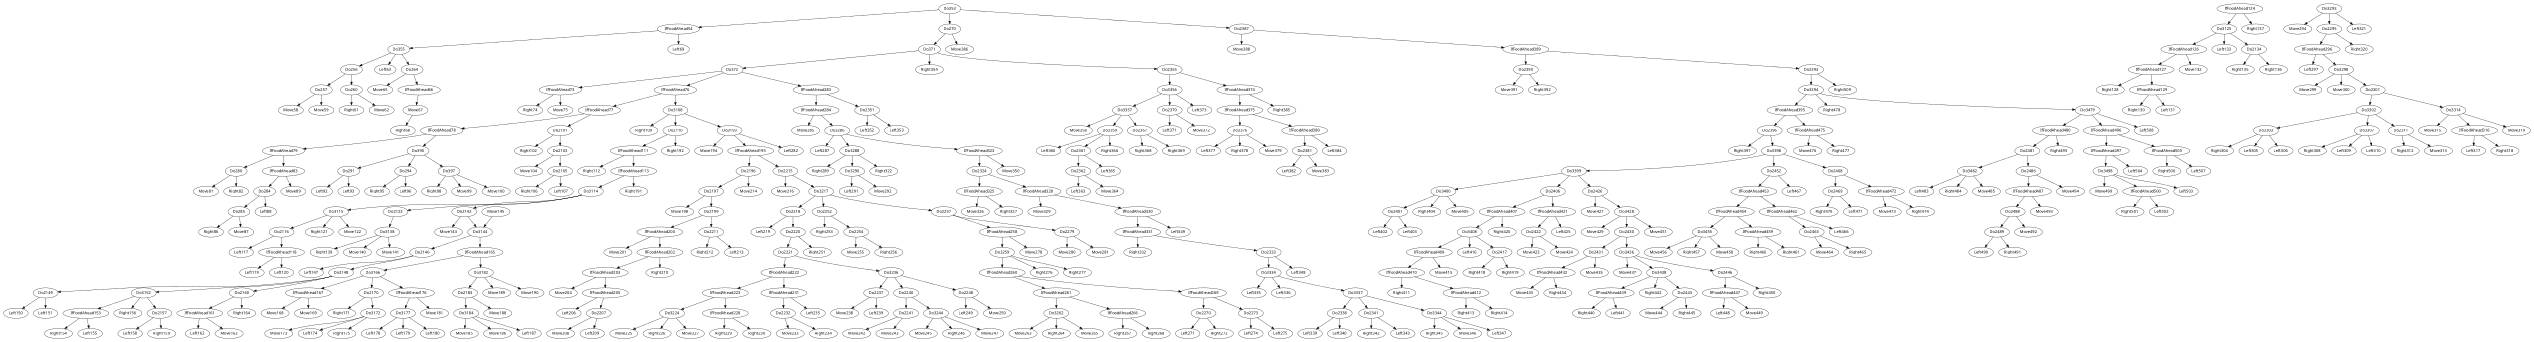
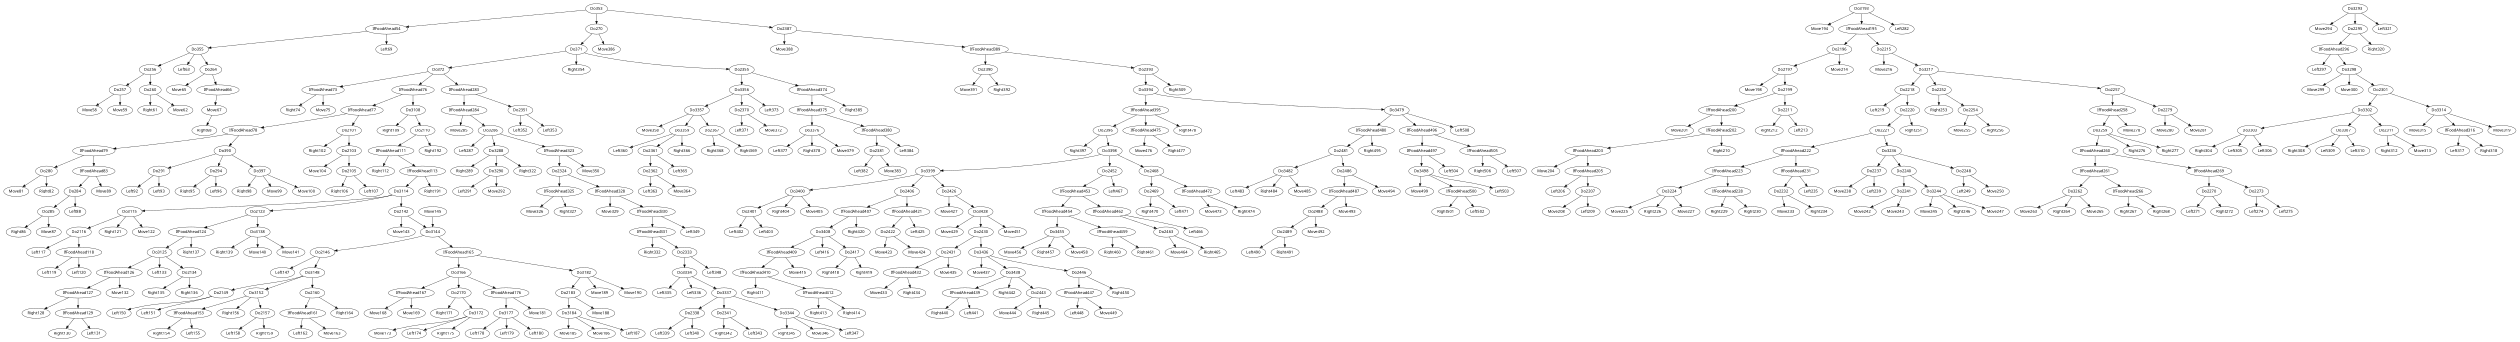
  digraph {
    fontname="Noto Sans"
    node [fontname="Noto Sans"]
    edge [fontname="Noto Sans"]
    Do257
    Move58
    Move59
    Do256
    Do260
    Right61
    Move62
    Do355
    Left63
    Do264
    Move65
    IfFoodAhead66
    Move67
    Right68
    IfFoodAhead54
    Left69
    Do353
    Do270
    Do2387
    Do371
    Move386
    Move388
    IfFoodAhead389
    IfFoodAhead73
    Right74
    Move75
    Do372
    IfFoodAhead76
    IfFoodAhead283
    IfFoodAhead77
    Do3108
    IfFoodAhead284
    Do2351
    Do280
    Move81
    Right82
    IfFoodAhead79
    IfFoodAhead83
    Do284
    Move89
    Do285
    Right86
    Move87
    Left88
    IfFoodAhead78
    Do390
    Do291
    Do294
    Do397
    Left92
    Left93
    Right95
    Left96
    Right98
    Move99
    Move100
    Do2101
    Right102
    Do2103
    Move104
    Do2105
    Right106
    Left107
    Right109
    Do2110
    Do3193
    IfFoodAhead111
    Right192
    Move194
    IfFoodAhead195
    Left282
    Right112
    IfFoodAhead113
    Do3114
    Right191
    Do2116
    Left117
    IfFoodAhead118
    Left119
    Left120
    Do3115
    Right121
    Move122
    Do2123
    Do2142
    IfFoodAhead124
    Do3138
    Move143
    Do3144
    IfFoodAhead127
    Right128
    IfFoodAhead129
    Right130
    Left131
    IfFoodAhead126
    Move132
    Do3125
    Left133
    Do2134
    Right135
    Right136
    Right137
    Right139
    Move140
    Move141
    Do2146
    IfFoodAhead165
    Move145
    Left147
    Do3148
    Do3166
    Do3182
    Do2149
    Do3152
    Do2160
    Left150
    Left151
    IfFoodAhead153
    Right156
    Do2157
    IfFoodAhead161
    Right164
    Right154
    Left155
    Left158
    Right159
    Left162
    Move163
    IfFoodAhead167
    Move168
    Move169
    Do2170
    IfFoodAhead176
    Right171
    Do3172
    Do3177
    Move181
    Move173
    Left174
    Right175
    Left178
    Left179
    Left180
    Do2183
    Move189
    Move190
    Do3184
    Move185
    Move186
    Left187
    Move188
    Do2196
    Do2215
    Do2197
    Move198
    Do2199
    IfFoodAhead200
    Do2211
    Move201
    IfFoodAhead202
    IfFoodAhead203
    Right210
    Move204
    IfFoodAhead205
    Left206
    Do2207
    Move208
    Left209
    Right212
    Left213
    Move214
    Move216
    Do3217
    Do2218
    Do2252
    Do2257
    Left219
    Do2220
    Do2221
    Right251
    Do3224
    Move225
    Right226
    Move227
    IfFoodAhead223
    IfFoodAhead228
    Right229
    Right230
    IfFoodAhead222
    IfFoodAhead231
    Do2232
    Left235
    Move233
    Right234
    Do3236
    Do2237
    Do2240
    Do2248
    Move238
    Left239
    Do2241
    Do3244
    Left249
    Move250
    Move242
    Move243
    Move245
    Right246
    Move247
    Right253
    Do2254
    IfFoodAhead258
    Do2279
    Move255
    Right256
    Do3262
    Move263
    Right264
    Move265
    IfFoodAhead261
    IfFoodAhead266
    Right267
    Right268
    IfFoodAhead260
    IfFoodAhead269
    Do2270
    Do2273
    Left271
    Right272
    Left274
    Left275
    Do3259
    Right276
    Right277
    Move278
    Move280
    Move281
    Move285
    Do3286
    Left287
    Do3288
    IfFoodAhead323
    Right289
    Do3290
    Right322
    Do2324
    Move350
    Left291
    Move292
    Do3293
    Move294
    Do2295
    Left321
    IfFoodAhead296
    Right320
    Left297
    Do3298
    Move299
    Move300
    Do2301
    Do3302
    Do3314
    Do3303
    Right304
    Left305
    Left306
    Do3307
    Do2311
    Right308
    Left309
    Left310
    Right312
    Move313
    Move315
    IfFoodAhead316
    Move319
    Left317
    Right318
    IfFoodAhead325
    Move326
    Right327
    IfFoodAhead328
    Move329
    IfFoodAhead330
    IfFoodAhead331
    Left349
    Right332
    Do2333
    Do3334
    Left348
    Left335
    Left336
    Do3337
    Do2338
    Do2341
    Do3344
    Left339
    Left340
    Right342
    Left343
    Right345
    Move346
    Left347
    Left352
    Left353
    Right354
    Do2355
    Do3356
    IfFoodAhead374
    Do3357
    Move358
    Do3359
    Do2367
    Left360
    Do2361
    Right366
    Right368
    Right369
    Do2362
    Left365
    Left363
    Move364
    Do2370
    Left373
    Left371
    Move372
    IfFoodAhead375
    Right385
    Do3376
    Left377
    Right378
    Move379
    IfFoodAhead380
    Do2381
    Left384
    Left382
    Move383
    Do2390
    Do2393
    Move391
    Right392
    Do3394
    Right509
    Do2396
    Right397
    Do3398
    Do3399
    Do2452
    Do2468
    Do2401
    Left402
    Left403
    Do3400
    Right404
    Move405
    Do2406
    Do2426
    IfFoodAhead407
    IfFoodAhead421
    Move427
    Do3428
    IfFoodAhead410
    Right411
    IfFoodAhead412
    Right413
    Right414
    IfFoodAhead409
    Move415
    Do3408
    Left416
    Do2417
    Right418
    Right419
    Right420
    Do2422
    Left425
    Move423
    Move424
    Move429
    Do2430
    Move451
    Do2431
    Do3436
    IfFoodAhead432
    Move433
    Right434
    Move435
    Move437
    Do3438
    Do2446
    IfFoodAhead439
    Right442
    Do2443
    IfFoodAhead447
    Right450
    Right440
    Left441
    Move444
    Right445
    Left448
    Move449
    IfFoodAhead453
    Left467
    Do2469
    IfFoodAhead472
    Do3455
    Move456
    Right457
    Move458
    IfFoodAhead454
    IfFoodAhead459
    Right460
    Right461
    IfFoodAhead462
    Do2463
    Left466
    Move464
    Right465
    Right470
    Left471
    Move473
    Right474
    IfFoodAhead395
    IfFoodAhead475
    Move476
    Right477
    Right478
    Do3479
    IfFoodAhead480
    IfFoodAhead496
    Left508
    Do3482
    Left483
    Right484
    Move485
    Do2481
    Do2486
    IfFoodAhead487
    Move494
    Do2489
    Left490
    Right491
    Do2488
    Move492
    Move493
    Right495
    IfFoodAhead497
    IfFoodAhead505
    Do3498
    Move499
    IfFoodAhead500
    Left503
    Right501
    Left502
    Left504
    Right506
    Left507
    Do257 -> Move58
    Do257 -> Move59
    Do256 -> Do257
    Do256 -> Do260
    Do260 -> Right61
    Do260 -> Move62
    Do355 -> Do256
    Do355 -> Left63
    Do355 -> Do264
    Do264 -> Move65
    Do264 -> IfFoodAhead66
    IfFoodAhead66 -> Move67
    Move67 -> Right68
    IfFoodAhead54 -> Do355
    IfFoodAhead54 -> Left69
    Do353 -> IfFoodAhead54
    Do353 -> Do270
    Do353 -> Do2387
    Do270 -> Do371
    Do270 -> Move386
    Do2387 -> Move388
    Do2387 -> IfFoodAhead389
    Do371 -> Do372
    Do371 -> Right354
    Do371 -> Do2355
    IfFoodAhead389 -> Do2390
    IfFoodAhead389 -> Do2393
    IfFoodAhead73 -> Right74
    IfFoodAhead73 -> Move75
    Do372 -> IfFoodAhead73
    Do372 -> IfFoodAhead76
    Do372 -> IfFoodAhead283
    IfFoodAhead76 -> IfFoodAhead77
    IfFoodAhead76 -> Do3108
    IfFoodAhead283 -> IfFoodAhead284
    IfFoodAhead283 -> Do2351
    IfFoodAhead77 -> IfFoodAhead78
    IfFoodAhead77 -> Do2101
    Do3108 -> Right109
    Do3108 -> Do2110
-   Do3108 -> Do3193
    IfFoodAhead284 -> Move285
    IfFoodAhead284 -> Do3286
    Do2351 -> Left352
    Do2351 -> Left353
    Do280 -> Move81
    Do280 -> Right82
    IfFoodAhead79 -> Do280
    IfFoodAhead79 -> IfFoodAhead83
    IfFoodAhead83 -> Do284
    IfFoodAhead83 -> Move89
    Do284 -> Do285
    Do284 -> Left88
    Do285 -> Right86
    Do285 -> Move87
    IfFoodAhead78 -> IfFoodAhead79
    IfFoodAhead78 -> Do390
    Do390 -> Do291
    Do390 -> Do294
    Do390 -> Do397
    Do291 -> Left92
    Do291 -> Left93
    Do294 -> Right95
    Do294 -> Left96
    Do397 -> Right98
    Do397 -> Move99
    Do397 -> Move100
    Do2101 -> Right102
    Do2101 -> Do2103
    Do2103 -> Move104
    Do2103 -> Do2105
    Do2105 -> Right106
    Do2105 -> Left107
    Do2110 -> IfFoodAhead111
    Do2110 -> Right192
    Do3193 -> Move194
    Do3193 -> IfFoodAhead195
    Do3193 -> Left282
    IfFoodAhead111 -> Right112
    IfFoodAhead111 -> IfFoodAhead113
    IfFoodAhead195 -> Do2196
    IfFoodAhead195 -> Do2215
    IfFoodAhead113 -> Do3114
    IfFoodAhead113 -> Right191
    Do3114 -> Do3115
    Do3114 -> Do2123
    Do3114 -> Do2142
    Do2116 -> Left117
    Do2116 -> IfFoodAhead118
    IfFoodAhead118 -> Left119
    IfFoodAhead118 -> Left120
    Do3115 -> Do2116
    Do3115 -> Right121
    Do3115 -> Move122
+   Do2123 -> IfFoodAhead124
    Do2123 -> Do3138
    Do2142 -> Move143
    Do2142 -> Do3144
    IfFoodAhead124 -> Do3125
    IfFoodAhead124 -> Right137
    Do3138 -> Right139
    Do3138 -> Move140
    Do3138 -> Move141
    Do3144 -> Do2146
    Do3144 -> IfFoodAhead165
    IfFoodAhead127 -> Right128
    IfFoodAhead127 -> IfFoodAhead129
    IfFoodAhead129 -> Right130
    IfFoodAhead129 -> Left131
    IfFoodAhead126 -> IfFoodAhead127
    IfFoodAhead126 -> Move132
    Do3125 -> IfFoodAhead126
    Do3125 -> Left133
    Do3125 -> Do2134
    Do2134 -> Right135
    Do2134 -> Right136
    Do2146 -> Left147
    Do2146 -> Do3148
    IfFoodAhead165 -> Do3166
    IfFoodAhead165 -> Do3182
    Move145 -> Do3144
    Do3148 -> Do2149
    Do3148 -> Do3152
    Do3148 -> Do2160
    Do3166 -> IfFoodAhead167
    Do3166 -> Do2170
    Do3166 -> IfFoodAhead176
    Do3182 -> Do2183
    Do3182 -> Move189
    Do3182 -> Move190
    Do2149 -> Left150
    Do2149 -> Left151
    Do3152 -> IfFoodAhead153
    Do3152 -> Right156
    Do3152 -> Do2157
    Do2160 -> IfFoodAhead161
    Do2160 -> Right164
    IfFoodAhead153 -> Right154
    IfFoodAhead153 -> Left155
    Do2157 -> Left158
    Do2157 -> Right159
    IfFoodAhead161 -> Left162
    IfFoodAhead161 -> Move163
    IfFoodAhead167 -> Move168
    IfFoodAhead167 -> Move169
    Do2170 -> Right171
    Do2170 -> Do3172
    IfFoodAhead176 -> Do3177
    IfFoodAhead176 -> Move181
    Do3172 -> Move173
    Do3172 -> Left174
    Do3172 -> Right175
    Do3177 -> Left178
    Do3177 -> Left179
    Do3177 -> Left180
    Do2183 -> Do3184
    Do2183 -> Move188
    Do3184 -> Move185
    Do3184 -> Move186
    Do3184 -> Left187
    Do2196 -> Do2197
    Do2196 -> Move214
    Do2215 -> Move216
    Do2215 -> Do3217
    Do2197 -> Move198
    Do2197 -> Do2199
    Do2199 -> IfFoodAhead200
    Do2199 -> Do2211
    IfFoodAhead200 -> Move201
    IfFoodAhead200 -> IfFoodAhead202
    Do2211 -> Right212
    Do2211 -> Left213
    IfFoodAhead202 -> IfFoodAhead203
    IfFoodAhead202 -> Right210
    IfFoodAhead203 -> Move204
    IfFoodAhead203 -> IfFoodAhead205
    IfFoodAhead205 -> Left206
    IfFoodAhead205 -> Do2207
    Do2207 -> Move208
    Do2207 -> Left209
    Do3217 -> Do2218
    Do3217 -> Do2252
    Do3217 -> Do2257
    Do2218 -> Left219
    Do2218 -> Do2220
    Do2252 -> Right253
    Do2252 -> Do2254
    Do2257 -> IfFoodAhead258
    Do2257 -> Do2279
    Do2220 -> Do2221
    Do2220 -> Right251
    Do2221 -> IfFoodAhead222
    Do2221 -> Do3236
    Do3224 -> Move225
    Do3224 -> Right226
    Do3224 -> Move227
    IfFoodAhead223 -> Do3224
    IfFoodAhead223 -> IfFoodAhead228
    IfFoodAhead228 -> Right229
    IfFoodAhead228 -> Right230
    IfFoodAhead222 -> IfFoodAhead223
    IfFoodAhead222 -> IfFoodAhead231
    IfFoodAhead231 -> Do2232
    IfFoodAhead231 -> Left235
    Do2232 -> Move233
    Do2232 -> Right234
    Do3236 -> Do2237
    Do3236 -> Do2240
    Do3236 -> Do2248
    Do2237 -> Move238
    Do2237 -> Left239
    Do2240 -> Do2241
    Do2240 -> Do3244
    Do2248 -> Left249
    Do2248 -> Move250
    Do2241 -> Move242
    Do2241 -> Move243
    Do3244 -> Move245
    Do3244 -> Right246
    Do3244 -> Move247
    Do2254 -> Move255
    Do2254 -> Right256
    IfFoodAhead258 -> Do3259
    IfFoodAhead258 -> Move278
    Do2279 -> Move280
    Do2279 -> Move281
    Do3262 -> Move263
    Do3262 -> Right264
    Do3262 -> Move265
    IfFoodAhead261 -> Do3262
    IfFoodAhead261 -> IfFoodAhead266
    IfFoodAhead266 -> Right267
    IfFoodAhead266 -> Right268
    IfFoodAhead260 -> IfFoodAhead261
    IfFoodAhead260 -> IfFoodAhead269
    IfFoodAhead269 -> Do2270
    IfFoodAhead269 -> Do2273
    Do2270 -> Left271
    Do2270 -> Right272
    Do2273 -> Left274
    Do2273 -> Left275
    Do3259 -> IfFoodAhead260
    Do3259 -> Right276
    Do3259 -> Right277
    Do3286 -> Left287
    Do3286 -> Do3288
    Do3286 -> IfFoodAhead323
    Do3288 -> Right289
    Do3288 -> Do3290
    Do3288 -> Right322
    IfFoodAhead323 -> Do2324
    IfFoodAhead323 -> Move350
    Do3290 -> Left291
    Do3290 -> Move292
    Do2324 -> IfFoodAhead325
    Do2324 -> IfFoodAhead328
    Do3293 -> Move294
    Do3293 -> Do2295
    Do3293 -> Left321
    Do2295 -> IfFoodAhead296
    Do2295 -> Right320
    IfFoodAhead296 -> Left297
    IfFoodAhead296 -> Do3298
    Do3298 -> Move299
    Do3298 -> Move300
    Do3298 -> Do2301
    Do2301 -> Do3302
    Do2301 -> Do3314
    Do3302 -> Do3303
    Do3302 -> Do3307
    Do3302 -> Do2311
    Do3314 -> Move315
    Do3314 -> IfFoodAhead316
    Do3314 -> Move319
    Do3303 -> Right304
    Do3303 -> Left305
    Do3303 -> Left306
    Do3307 -> Right308
    Do3307 -> Left309
    Do3307 -> Left310
    Do2311 -> Right312
    Do2311 -> Move313
    IfFoodAhead316 -> Left317
    IfFoodAhead316 -> Right318
    IfFoodAhead325 -> Move326
    IfFoodAhead325 -> Right327
    IfFoodAhead328 -> Move329
    IfFoodAhead328 -> IfFoodAhead330
    IfFoodAhead330 -> IfFoodAhead331
    IfFoodAhead330 -> Left349
    IfFoodAhead331 -> Right332
    IfFoodAhead331 -> Do2333
    Do2333 -> Do3334
    Do2333 -> Left348
    Do3334 -> Left335
    Do3334 -> Left336
    Do3334 -> Do3337
    Do3337 -> Do2338
    Do3337 -> Do2341
    Do3337 -> Do3344
    Do2338 -> Left339
    Do2338 -> Left340
    Do2341 -> Right342
    Do2341 -> Left343
    Do3344 -> Right345
    Do3344 -> Move346
    Do3344 -> Left347
    Do2355 -> Do3356
    Do2355 -> IfFoodAhead374
    Do3356 -> Do3357
    Do3356 -> Do2370
    Do3356 -> Left373
    IfFoodAhead374 -> IfFoodAhead375
    IfFoodAhead374 -> Right385
    Do3357 -> Move358
    Do3357 -> Do3359
    Do3357 -> Do2367
    Do3359 -> Left360
    Do3359 -> Do2361
    Do3359 -> Right366
    Do2367 -> Right368
    Do2367 -> Right369
    Do2361 -> Do2362
    Do2361 -> Left365
    Do2362 -> Left363
    Do2362 -> Move364
    Do2370 -> Left371
    Do2370 -> Move372
    IfFoodAhead375 -> Do3376
    IfFoodAhead375 -> IfFoodAhead380
    Do3376 -> Left377
    Do3376 -> Right378
    Do3376 -> Move379
    IfFoodAhead380 -> Do2381
    IfFoodAhead380 -> Left384
    Do2381 -> Left382
    Do2381 -> Move383
    Do2390 -> Move391
    Do2390 -> Right392
    Do2393 -> Do3394
    Do2393 -> Right509
    Do3394 -> IfFoodAhead395
-   Do3394 -> Right478
+   IfFoodAhead395 -> Right478
    Do3394 -> Do3479
    Do2396 -> Right397
    Do2396 -> Do3398
    Do3398 -> Do3399
    Do3398 -> Do2452
    Do3398 -> Do2468
    Do3399 -> Do3400
    Do3399 -> Do2406
    Do3399 -> Do2426
    Do2452 -> IfFoodAhead453
    Do2452 -> Left467
    Do2468 -> Do2469
    Do2468 -> IfFoodAhead472
    Do2401 -> Left402
    Do2401 -> Left403
    Do3400 -> Do2401
    Do3400 -> Right404
    Do3400 -> Move405
    Do2406 -> IfFoodAhead407
    Do2406 -> IfFoodAhead421
    Do2426 -> Move427
    Do2426 -> Do3428
    IfFoodAhead407 -> Do3408
    IfFoodAhead407 -> Right420
    IfFoodAhead421 -> Do2422
    IfFoodAhead421 -> Left425
    Do3428 -> Move429
    Do3428 -> Do2430
    Do3428 -> Move451
    IfFoodAhead410 -> Right411
    IfFoodAhead410 -> IfFoodAhead412
    IfFoodAhead412 -> Right413
    IfFoodAhead412 -> Right414
    IfFoodAhead409 -> IfFoodAhead410
    IfFoodAhead409 -> Move415
    Do3408 -> IfFoodAhead409
    Do3408 -> Left416
    Do3408 -> Do2417
    Do2417 -> Right418
    Do2417 -> Right419
    Do2422 -> Move423
    Do2422 -> Move424
    Do2430 -> Do2431
    Do2430 -> Do3436
    Do2431 -> IfFoodAhead432
    Do2431 -> Move435
    Do3436 -> Move437
    Do3436 -> Do3438
    Do3436 -> Do2446
    IfFoodAhead432 -> Move433
    IfFoodAhead432 -> Right434
    Do3438 -> IfFoodAhead439
    Do3438 -> Right442
    Do3438 -> Do2443
    Do2446 -> IfFoodAhead447
    Do2446 -> Right450
    IfFoodAhead439 -> Right440
    IfFoodAhead439 -> Left441
    Do2443 -> Move444
    Do2443 -> Right445
    IfFoodAhead447 -> Left448
    IfFoodAhead447 -> Move449
    IfFoodAhead453 -> IfFoodAhead454
    IfFoodAhead453 -> IfFoodAhead462
    Do2469 -> Right470
    Do2469 -> Left471
    IfFoodAhead472 -> Move473
    IfFoodAhead472 -> Right474
    Do3455 -> Move456
    Do3455 -> Right457
    Do3455 -> Move458
    IfFoodAhead454 -> Do3455
    IfFoodAhead454 -> IfFoodAhead459
    IfFoodAhead459 -> Right460
    IfFoodAhead459 -> Right461
    IfFoodAhead462 -> Do2463
    IfFoodAhead462 -> Left466
    Do2463 -> Move464
    Do2463 -> Right465
    IfFoodAhead395 -> Do2396
    IfFoodAhead395 -> IfFoodAhead475
    IfFoodAhead475 -> Move476
    IfFoodAhead475 -> Right477
    Do3479 -> IfFoodAhead480
    Do3479 -> IfFoodAhead496
    Do3479 -> Left508
    IfFoodAhead480 -> Do2481
    IfFoodAhead480 -> Right495
    IfFoodAhead496 -> IfFoodAhead497
    IfFoodAhead496 -> IfFoodAhead505
    Do3482 -> Left483
    Do3482 -> Right484
    Do3482 -> Move485
    Do2481 -> Do3482
    Do2481 -> Do2486
    Do2486 -> IfFoodAhead487
    Do2486 -> Move494
    IfFoodAhead487 -> Do2488
    IfFoodAhead487 -> Move493
    Do2489 -> Left490
    Do2489 -> Right491
    Do2488 -> Do2489
    Do2488 -> Move492
    IfFoodAhead497 -> Do3498
    IfFoodAhead497 -> Left504
    IfFoodAhead505 -> Right506
    IfFoodAhead505 -> Left507
    Do3498 -> Move499
    Do3498 -> IfFoodAhead500
    Do3498 -> Left503
    IfFoodAhead500 -> Right501
    IfFoodAhead500 -> Left502
  }
